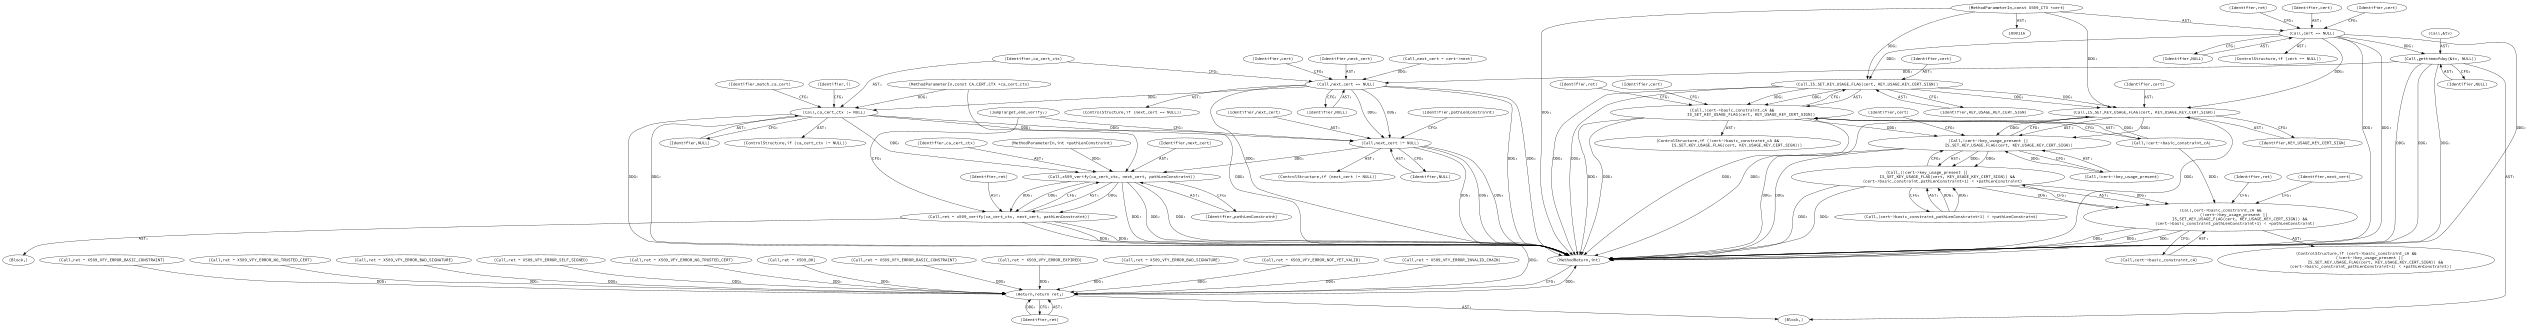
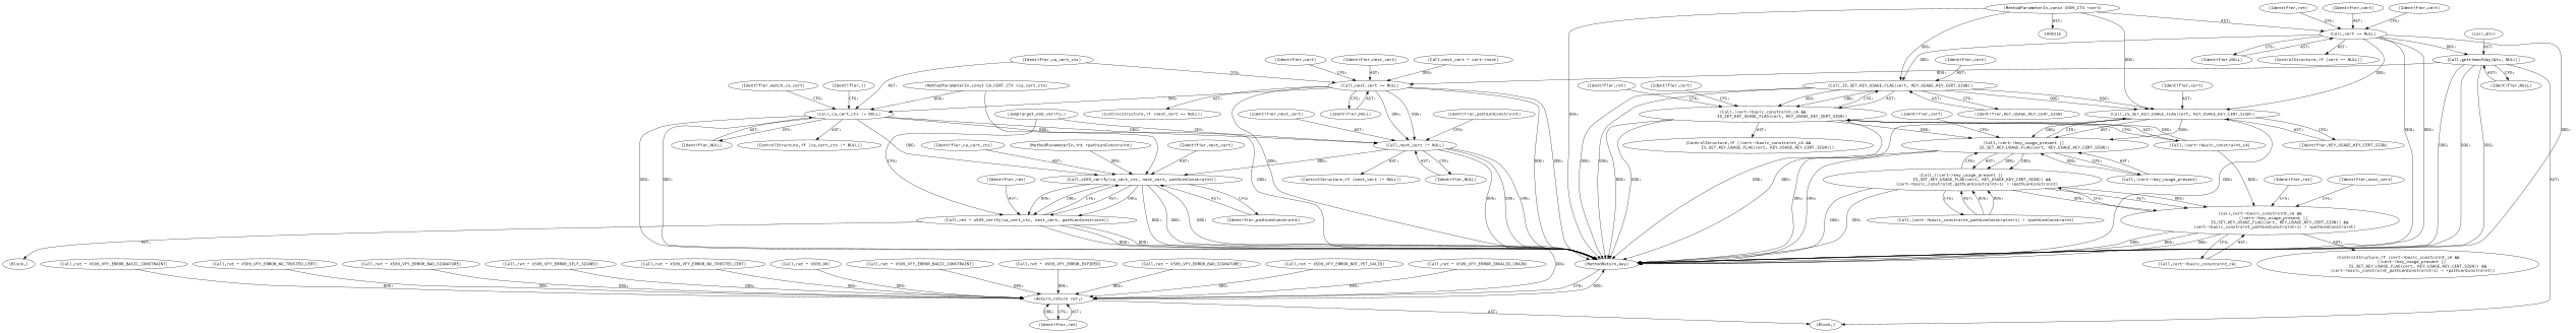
  digraph {
    fontname="Source Code Pro"
    node [fontname="Source Code Pro"]
    edge [fontname="Source Code Pro"]
    n1 [label="(Call,cert == NULL)"]
    n2 [label="(Call,gettimeofday(&tv, NULL))"]
    n3 [label="(Call,IS_SET_KEY_USAGE_FLAG(cert, KEY_USAGE_KEY_CERT_SIGN))"]
    n4 [label="(Call,IS_SET_KEY_USAGE_FLAG(cert, KEY_USAGE_KEY_CERT_SIGN))"]
    n5 [label="(ControlStructure,if (cert == NULL))"]
-   n6 [label="(MethodReturn,int)"]
+   n6 [label="(MethodReturn,key)"]
    n7 [label="(Identifier,NULL)"]
    n8 [label="(Call,next_cert == NULL)"]
    n9 [label="(Identifier,NULL)"]
    n10 [label="(Block,)"]
    n11 [label="(Call,!cert->basic_constraint_cA &&\n                IS_SET_KEY_USAGE_FLAG(cert, KEY_USAGE_KEY_CERT_SIGN))"]
    n12 [label="(Identifier,KEY_USAGE_KEY_CERT_SIGN)"]
    n13 [label="(Call,!cert->key_usage_present || \n                IS_SET_KEY_USAGE_FLAG(cert, KEY_USAGE_KEY_CERT_SIGN))"]
    n14 [label="(Identifier,KEY_USAGE_KEY_CERT_SIGN)"]
    n15 [label="(Return,return ret;)"]
    n16 [label="(MethodParameterIn,const X509_CTX *cert)"]
    1000116
    n18 [label="(Call,ca_cert_ctx != NULL)"]
    n19 [label="(Call,next_cert != NULL)"]
    n20 [label="(Identifier,NULL)"]
    n21 [label="(ControlStructure,if (next_cert == NULL))"]
    n22 [label="(Call,x509_verify(ca_cert_ctx, next_cert, pathLenConstraint))"]
    n23 [label="(ControlStructure,if (ca_cert_ctx != NULL))"]
    n24 [label="(Identifier,NULL)"]
    n25 [label="(ControlStructure,if (next_cert != NULL))"]
    n26 [label="(Identifier,NULL)"]
    n27 [label="(Call,ret = x509_verify(ca_cert_ctx, next_cert, pathLenConstraint))"]
    n28 [label="(Identifier,pathLenConstraint)"]
    n29 [label="(Block,)"]
    n30 [label="(Identifier,ret)"]
    n31 [label="(Call,!cert->basic_constraint_cA)"]
    n32 [label="(ControlStructure,if (!cert->basic_constraint_cA &&\n                IS_SET_KEY_USAGE_FLAG(cert, KEY_USAGE_KEY_CERT_SIGN)))"]
    n33 [label="(Call,(!cert->key_usage_present || \n                IS_SET_KEY_USAGE_FLAG(cert, KEY_USAGE_KEY_CERT_SIGN)) &&\n            (cert->basic_constraint_pathLenConstraint+1) < *pathLenConstraint)"]
    n34 [label="(Call,!cert->key_usage_present)"]
    n35 [label="(Call,cert->basic_constraint_cA &&\n            (!cert->key_usage_present || \n                IS_SET_KEY_USAGE_FLAG(cert, KEY_USAGE_KEY_CERT_SIGN)) &&\n            (cert->basic_constraint_pathLenConstraint+1) < *pathLenConstraint)"]
    n36 [label="(Call,(cert->basic_constraint_pathLenConstraint+1) < *pathLenConstraint)"]
    n37 [label="(ControlStructure,if (cert->basic_constraint_cA &&\n            (!cert->key_usage_present || \n                IS_SET_KEY_USAGE_FLAG(cert, KEY_USAGE_KEY_CERT_SIGN)) &&\n            (cert->basic_constraint_pathLenConstraint+1) < *pathLenConstraint))"]
    n38 [label="(Call,cert->basic_constraint_cA)"]
    n39 [label="(Identifier,cert)"]
    n40 [label="(Call,ret = X509_VFY_ERROR_BASIC_CONSTRAINT)"]
    n41 [label="(Identifier,ret)"]
    n42 [label="(MethodParameterIn,const CA_CERT_CTX *ca_cert_ctx)"]
    n43 [label="(Identifier,next_cert)"]
    n44 [label="(MethodParameterIn,int *pathLenConstraint)"]
    n45 [label="(Call,&tv)"]
    n46 [label="(Identifier,cert)"]
    n47 [label="(Identifier,cert)"]
    n48 [label="(Identifier,cert)"]
    n49 [label="(Identifier,ret)"]
    n50 [label="(Identifier,next_cert)"]
    n51 [label="(Call,ret = X509_VFY_ERROR_NO_TRUSTED_CERT)"]
    n52 [label="(JumpTarget,end_verify:)"]
    n53 [label="(Call,ret = X509_VFY_ERROR_BAD_SIGNATURE)"]
    n54 [label="(Call,next_cert = cert->next)"]
    n55 [label="(Identifier,cert)"]
    n56 [label="(Identifier,ca_cert_ctx)"]
    n57 [label="(Call,ret = X509_VFY_ERROR_SELF_SIGNED)"]
    n58 [label="(Call,ret = X509_VFY_ERROR_NO_TRUSTED_CERT)"]
    n59 [label="(Identifier,pathLenConstraint)"]
    n60 [label="(Call,ret = X509_OK)"]
    n61 [label="(Call,ret = X509_VFY_ERROR_BASIC_CONSTRAINT)"]
    n62 [label="(Identifier,next_cert)"]
    n63 [label="(Call,ret = X509_VFY_ERROR_EXPIRED)"]
    n64 [label="(Identifier,match_ca_cert)"]
    n65 [label="(Call,ret = X509_VFY_ERROR_BAD_SIGNATURE)"]
    n66 [label="(Call,ret = X509_VFY_ERROR_NOT_YET_VALID)"]
    n67 [label="(Identifier,cert)"]
    n68 [label="(Call,ret = X509_VFY_ERROR_INVALID_CHAIN)"]
    n69 [label="(Identifier,ret)"]
    n70 [label="(Identifier,ret)"]
    n71 [label="(Identifier,ca_cert_ctx)"]
    n72 [label="(Identifier,cert)"]
    n73 [label="(Identifier,next_cert)"]
    n74 [label="(Identifier,i)"]
    n1 -> n2 [label="DDG: "]
    n1 -> n3 [label="DDG: "]
    n1 -> n4 [label="DDG: "]
    n1 -> n5 [label="AST: "]
    n1 -> n6 [label="DDG: "]
    n1 -> n6 [label="DDG: "]
    n1 -> n6 [label="DDG: "]
    n1 -> n7 [label="CFG: "]
    n2 -> n6 [label="DDG: "]
    n2 -> n6 [label="DDG: "]
    n2 -> n6 [label="DDG: "]
    n2 -> n8 [label="DDG: "]
    n2 -> n9 [label="CFG: "]
    n2 -> n10 [label="AST: "]
    n3 -> n4 [label="DDG: "]
    n3 -> n4 [label="DDG: "]
    n3 -> n6 [label="DDG: "]
    n3 -> n6 [label="DDG: "]
    n3 -> n11 [label="AST: "]
    n3 -> n11 [label="DDG: "]
    n3 -> n11 [label="DDG: "]
    n3 -> n12 [label="CFG: "]
    n4 -> n6 [label="DDG: "]
    n4 -> n6 [label="DDG: "]
    n4 -> n13 [label="AST: "]
    n4 -> n13 [label="DDG: "]
    n4 -> n13 [label="DDG: "]
    n4 -> n14 [label="CFG: "]
    n6 -> n15 [label="CFG: "]
    n7 -> n1 [label="AST: "]
    n8 -> n6 [label="DDG: "]
    n8 -> n6 [label="DDG: "]
    n8 -> n6 [label="DDG: "]
    n8 -> n18 [label="DDG: "]
    n8 -> n19 [label="DDG: "]
    n8 -> n19 [label="DDG: "]
    n8 -> n20 [label="CFG: "]
    n8 -> n21 [label="AST: "]
    n9 -> n2 [label="AST: "]
    n11 -> n3 [label="CFG: "]
    n11 -> n6 [label="DDG: "]
    n11 -> n6 [label="DDG: "]
    n11 -> n6 [label="DDG: "]
    n11 -> n13 [label="DDG: "]
    n11 -> n31 [label="CFG: "]
    n11 -> n32 [label="AST: "]
    n12 -> n3 [label="AST: "]
    n13 -> n4 [label="CFG: "]
    n13 -> n6 [label="DDG: "]
    n13 -> n6 [label="DDG: "]
    n13 -> n33 [label="AST: "]
    n13 -> n33 [label="DDG: "]
    n13 -> n33 [label="DDG: "]
    n13 -> n34 [label="CFG: "]
    n14 -> n4 [label="AST: "]
    n15 -> n6 [label="DDG: "]
    n15 -> n10 [label="AST: "]
    n15 -> n30 [label="CFG: "]
    n16 -> n1 [label="AST: "]
    n16 -> n3 [label="DDG: "]
    n16 -> n4 [label="DDG: "]
    n16 -> n6 [label="DDG: "]
    n16 -> 1000116 [label="AST: "]
    n18 -> n6 [label="DDG: "]
    n18 -> n6 [label="DDG: "]
    n18 -> n6 [label="DDG: "]
    n18 -> n19 [label="DDG: "]
    n18 -> n22 [label="DDG: "]
    n18 -> n23 [label="AST: "]
    n18 -> n24 [label="CFG: "]
    n19 -> n6 [label="DDG: "]
    n19 -> n6 [label="DDG: "]
    n19 -> n6 [label="DDG: "]
    n19 -> n22 [label="DDG: "]
    n19 -> n25 [label="AST: "]
    n19 -> n26 [label="CFG: "]
    n20 -> n8 [label="AST: "]
    n22 -> n6 [label="DDG: "]
    n22 -> n6 [label="DDG: "]
    n22 -> n6 [label="DDG: "]
    n22 -> n27 [label="AST: "]
    n22 -> n27 [label="DDG: "]
    n22 -> n27 [label="DDG: "]
    n22 -> n27 [label="DDG: "]
    n22 -> n28 [label="CFG: "]
    n24 -> n18 [label="AST: "]
    n26 -> n19 [label="AST: "]
    n27 -> n6 [label="DDG: "]
    n27 -> n6 [label="DDG: "]
    n27 -> n15 [label="DDG: "]
    n27 -> n22 [label="CFG: "]
    n27 -> n29 [label="AST: "]
    n28 -> n22 [label="AST: "]
    n30 -> n15 [label="AST: "]
    n30 -> n15 [label="DDG: "]
    n31 -> n11 [label="AST: "]
    n31 -> n11 [label="DDG: "]
    n31 -> n35 [label="DDG: "]
    n33 -> n6 [label="DDG: "]
    n33 -> n6 [label="DDG: "]
    n33 -> n13 [label="CFG: "]
    n33 -> n35 [label="AST: "]
    n33 -> n35 [label="DDG: "]
    n33 -> n35 [label="DDG: "]
    n33 -> n36 [label="CFG: "]
    n34 -> n13 [label="AST: "]
    n34 -> n13 [label="DDG: "]
    n35 -> n6 [label="DDG: "]
    n35 -> n6 [label="DDG: "]
    n35 -> n6 [label="DDG: "]
    n35 -> n33 [label="CFG: "]
    n35 -> n37 [label="AST: "]
    n35 -> n38 [label="CFG: "]
    n36 -> n33 [label="AST: "]
    n36 -> n33 [label="DDG: "]
    n36 -> n33 [label="DDG: "]
    n38 -> n35 [label="AST: "]
    n39 -> n1 [label="AST: "]
    n40 -> n15 [label="DDG: "]
    n41 -> n35 [label="CFG: "]
    n42 -> n18 [label="DDG: "]
    n42 -> n22 [label="DDG: "]
    n43 -> n8 [label="AST: "]
    n44 -> n22 [label="DDG: "]
    n45 -> n2 [label="AST: "]
    n46 -> n1 [label="CFG: "]
    n47 -> n13 [label="CFG: "]
    n48 -> n11 [label="CFG: "]
    n49 -> n1 [label="CFG: "]
    n50 -> n22 [label="AST: "]
    n51 -> n15 [label="DDG: "]
    n52 -> n19 [label="CFG: "]
    n52 -> n27 [label="CFG: "]
    n53 -> n15 [label="DDG: "]
    n54 -> n8 [label="DDG: "]
    n55 -> n4 [label="AST: "]
    n56 -> n8 [label="CFG: "]
    n56 -> n18 [label="AST: "]
    n57 -> n15 [label="DDG: "]
    n58 -> n15 [label="DDG: "]
    n59 -> n19 [label="CFG: "]
    n60 -> n15 [label="DDG: "]
    n61 -> n15 [label="DDG: "]
    n62 -> n35 [label="CFG: "]
    n63 -> n15 [label="DDG: "]
    n64 -> n18 [label="CFG: "]
    n65 -> n15 [label="DDG: "]
    n66 -> n15 [label="DDG: "]
    n67 -> n3 [label="AST: "]
    n68 -> n15 [label="DDG: "]
    n69 -> n27 [label="AST: "]
    n70 -> n11 [label="CFG: "]
    n71 -> n22 [label="AST: "]
    n72 -> n8 [label="CFG: "]
    n73 -> n19 [label="AST: "]
    n74 -> n18 [label="CFG: "]
  }
